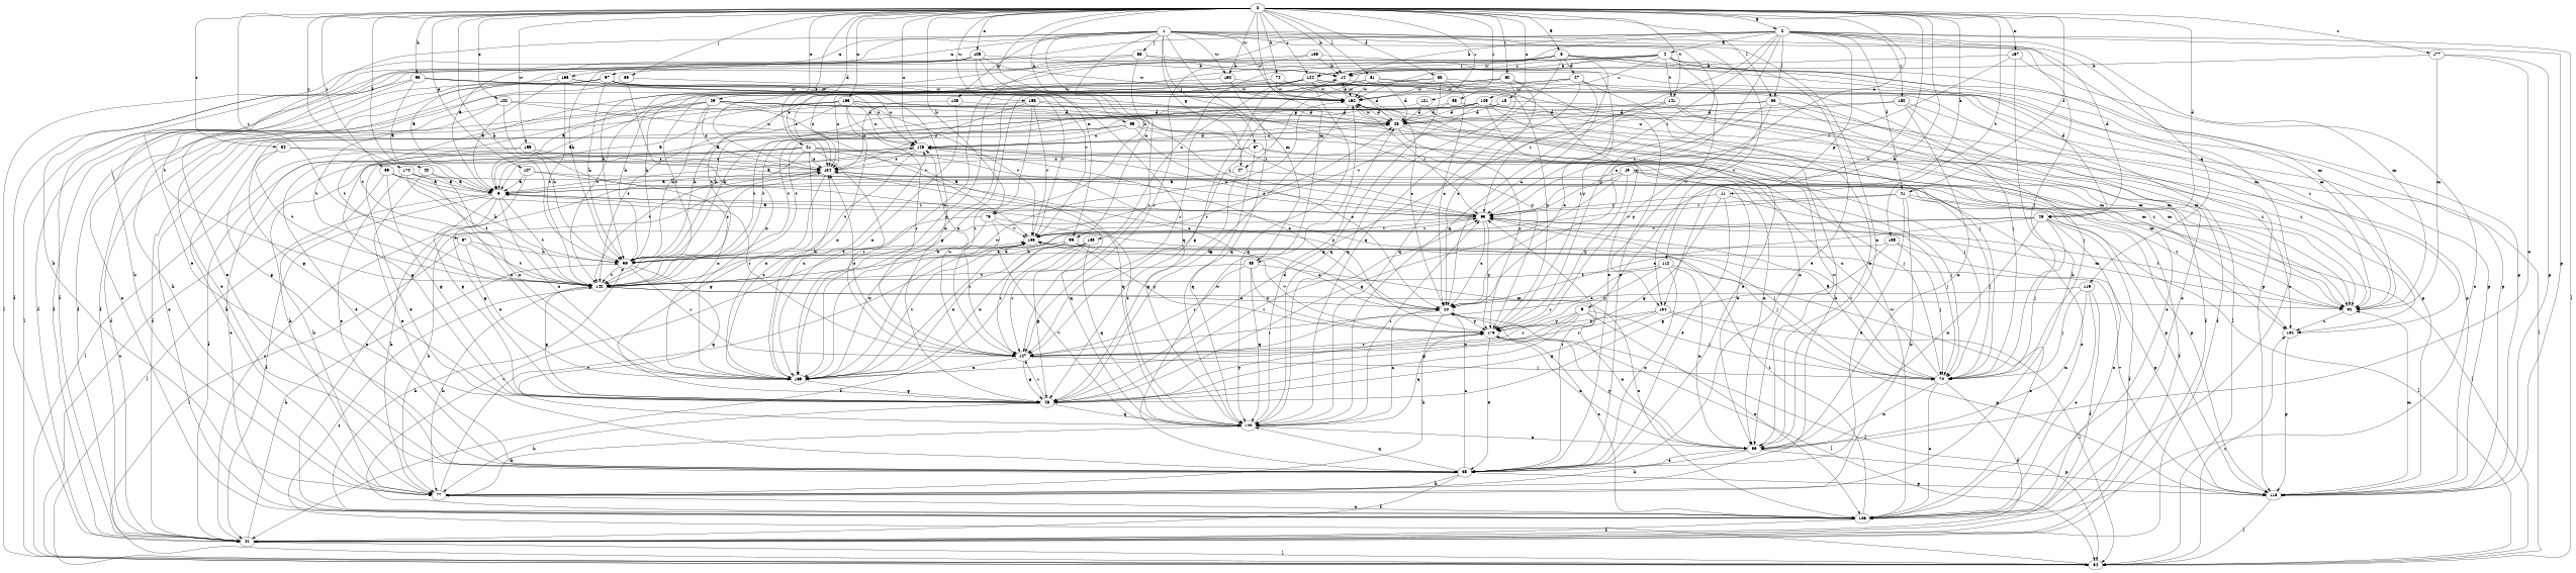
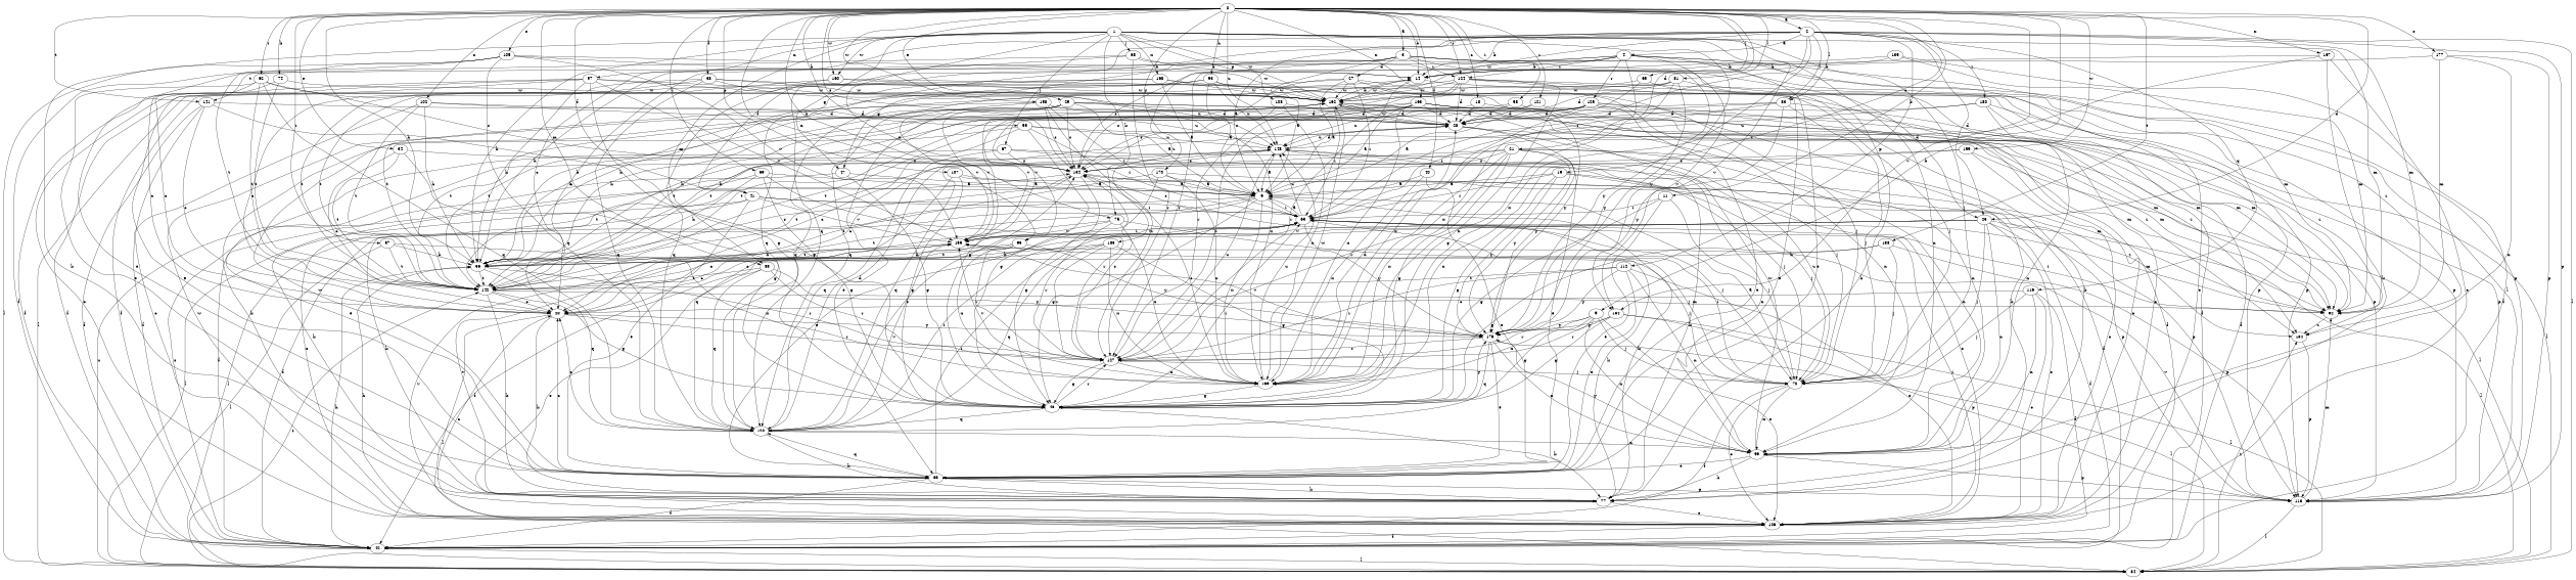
  strict digraph {
    0
    2
    3
    9
    11
    14
    18
    19
    21
    25
    29
    34
    38
    40
    41
    53
    55
    56
    57
    58
    59
    62
    65
    74
    75
    81
    83
    88
    95
    102
    105
    107
    121
    124
    134
    138
    141
    148
    154
    158
    159
    160
    163
    167
    170
    177
    92
    162
    4
    6
    20
    63
    84
    112
    113
    116
    120
    169
    180
    77
    27
    183
    184
    70
    99
    176
    106
    48
    127
    35
    142
    28
    42
    155
    135
    1
    47
    67
    68
    97
    108
    168
    125
    0 -> 2 [label=a]
    0 -> 3 [label=a]
    0 -> 9 [label=b]
    0 -> 11 [label=b]
    0 -> 14 [label=b]
    0 -> 18 [label=c]
    0 -> 19 [label=c]
    0 -> 21 [label=d]
    0 -> 25 [label=d]
    0 -> 29 [label=e]
    0 -> 34 [label=e]
    0 -> 38 [label=f]
    0 -> 40 [label=f]
    0 -> 41 [label=f]
    0 -> 53 [label=h]
    0 -> 55 [label=h]
    0 -> 56 [label=h]
    0 -> 57 [label=i]
    0 -> 58 [label=i]
    0 -> 59 [label=i]
    0 -> 62 [label=i]
    0 -> 65 [label=j]
    0 -> 74 [label=k]
    0 -> 75 [label=k]
    0 -> 81 [label=l]
    0 -> 83 [label=l]
    0 -> 88 [label=m]
    0 -> 95 [label=n]
    0 -> 102 [label=o]
    0 -> 105 [label=o]
    0 -> 107 [label=p]
    0 -> 121 [label=r]
    0 -> 124 [label=r]
    0 -> 134 [label=s]
    0 -> 138 [label=t]
    0 -> 141 [label=t]
    0 -> 148 [label=u]
    0 -> 154 [label=v]
    0 -> 158 [label=w]
    0 -> 159 [label=w]
    0 -> 160 [label=w]
    0 -> 163 [label=x]
    0 -> 167 [label=x]
    0 -> 170 [label=y]
-   0 -> 177 [label=z]
+   0 -> 177 [label=e]
    2 -> 14 [label=b]
    2 -> 25 [label=d]
    2 -> 41 [label=f]
    2 -> 83 [label=l]
    2 -> 92 [label=m]
    2 -> 162 [label=w]
    2 -> 4 [label=a]
    2 -> 6 [label=a]
    2 -> 20 [label=c]
    2 -> 63 [label=i]
    2 -> 84 [label=l]
    2 -> 112 [label=p]
    2 -> 113 [label=p]
    2 -> 116 [label=q]
    2 -> 120 [label=q]
    2 -> 169 [label=x]
    2 -> 180 [label=z]
    3 -> 25 [label=d]
    3 -> 124 [label=r]
    3 -> 6 [label=a]
    3 -> 20 [label=c]
    3 -> 113 [label=p]
    3 -> 120 [label=q]
    3 -> 77 [label=k]
    3 -> 27 [label=d]
    3 -> 183 [label=z]
    3 -> 184 [label=z]
    9 -> 169 [label=x]
    9 -> 70 [label=j]
    9 -> 99 [label=n]
    9 -> 176 [label=y]
    9 -> 106 [label=o]
    9 -> 48 [label=g]
    9 -> 127 [label=r]
    11 -> 63 [label=i]
    11 -> 70 [label=j]
    11 -> 48 [label=g]
    11 -> 35 [label=e]
    14 -> 162 [label=w]
    14 -> 106 [label=o]
    14 -> 127 [label=r]
    18 -> 113 [label=p]
    18 -> 142 [label=t]
    18 -> 28 [label=d]
    19 -> 6 [label=a]
    19 -> 63 [label=i]
    19 -> 70 [label=j]
    19 -> 176 [label=y]
    19 -> 106 [label=o]
    19 -> 48 [label=g]
    21 -> 134 [label=s]
    21 -> 120 [label=q]
    21 -> 169 [label=x]
    21 -> 99 [label=n]
    21 -> 176 [label=y]
    21 -> 48 [label=g]
    21 -> 127 [label=r]
    21 -> 35 [label=e]
    21 -> 142 [label=t]
    21 -> 42 [label=f]
    25 -> 20 [label=c]
    25 -> 84 [label=l]
    25 -> 70 [label=j]
    25 -> 99 [label=n]
    25 -> 106 [label=o]
    25 -> 142 [label=t]
    25 -> 42 [label=f]
    25 -> 155 [label=v]
    29 -> 56 [label=h]
    29 -> 134 [label=s]
    29 -> 92 [label=m]
    29 -> 6 [label=a]
    29 -> 184 [label=z]
    29 -> 35 [label=e]
    29 -> 142 [label=t]
    29 -> 28 [label=d]
    29 -> 155 [label=v]
    34 -> 134 [label=s]
    34 -> 20 [label=c]
    34 -> 48 [label=g]
    34 -> 142 [label=t]
    38 -> 162 [label=w]
    38 -> 20 [label=c]
    38 -> 113 [label=p]
    38 -> 120 [label=q]
    38 -> 169 [label=x]
    38 -> 142 [label=t]
    40 -> 6 [label=a]
    40 -> 169 [label=x]
    40 -> 35 [label=e]
    41 -> 63 [label=i]
    41 -> 84 [label=l]
    41 -> 77 [label=k]
    41 -> 70 [label=j]
    41 -> 35 [label=e]
    41 -> 155 [label=v]
    53 -> 148 [label=u]
    53 -> 162 [label=w]
    53 -> 6 [label=a]
    53 -> 84 [label=l]
    53 -> 113 [label=p]
    53 -> 42 [label=f]
    55 -> 148 [label=u]
    55 -> 92 [label=m]
    55 -> 20 [label=c]
    55 -> 63 [label=i]
    55 -> 77 [label=k]
    55 -> 48 [label=g]
    56 -> 14 [label=b]
    56 -> 134 [label=s]
    56 -> 120 [label=q]
    56 -> 127 [label=r]
    56 -> 142 [label=t]
    57 -> 56 [label=h]
    57 -> 84 [label=l]
    57 -> 169 [label=x]
    57 -> 142 [label=t]
    58 -> 92 [label=m]
    58 -> 142 [label=t]
    58 -> 28 [label=d]
    59 -> 56 [label=h]
    59 -> 6 [label=a]
    59 -> 77 [label=k]
    59 -> 48 [label=g]
    59 -> 127 [label=r]
    62 -> 134 [label=s]
    62 -> 162 [label=w]
    62 -> 20 [label=c]
    62 -> 120 [label=q]
    62 -> 35 [label=e]
    62 -> 142 [label=t]
    65 -> 162 [label=w]
    65 -> 169 [label=x]
    65 -> 77 [label=k]
    74 -> 162 [label=w]
    74 -> 20 [label=c]
    74 -> 142 [label=t]
    75 -> 169 [label=x]
    75 -> 70 [label=j]
    75 -> 127 [label=r]
    75 -> 142 [label=t]
    75 -> 155 [label=v]
    81 -> 56 [label=h]
    81 -> 162 [label=w]
    81 -> 169 [label=x]
    81 -> 176 [label=y]
    81 -> 35 [label=e]
    81 -> 28 [label=d]
    83 -> 63 [label=i]
    83 -> 184 [label=z]
    83 -> 70 [label=j]
    83 -> 176 [label=y]
    83 -> 142 [label=t]
    83 -> 28 [label=d]
    88 -> 120 [label=q]
    88 -> 176 [label=y]
    88 -> 106 [label=o]
    88 -> 127 [label=r]
    88 -> 142 [label=t]
    95 -> 56 [label=h]
    95 -> 20 [label=c]
    95 -> 169 [label=x]
    95 -> 176 [label=y]
    95 -> 127 [label=r]
    102 -> 56 [label=h]
    102 -> 148 [label=u]
    102 -> 142 [label=t]
    102 -> 28 [label=d]
    102 -> 42 [label=f]
    105 -> 14 [label=b]
    105 -> 162 [label=w]
    105 -> 84 [label=l]
    105 -> 120 [label=q]
    105 -> 142 [label=t]
    105 -> 42 [label=f]
    105 -> 155 [label=v]
    107 -> 6 [label=a]
    107 -> 113 [label=p]
    107 -> 120 [label=q]
    107 -> 48 [label=g]
    121 -> 56 [label=h]
    121 -> 92 [label=m]
    121 -> 28 [label=d]
    124 -> 134 [label=s]
    124 -> 162 [label=w]
-   124 -> 84 [label=l]
+   124 -> 113 [label=l]
    124 -> 120 [label=q]
    124 -> 70 [label=j]
    124 -> 48 [label=g]
    124 -> 127 [label=r]
    124 -> 28 [label=d]
    124 -> 42 [label=f]
    134 -> 6 [label=a]
    134 -> 184 [label=z]
    134 -> 106 [label=o]
    134 -> 48 [label=g]
    138 -> 56 [label=h]
    138 -> 113 [label=p]
    138 -> 70 [label=j]
    138 -> 48 [label=g]
    141 -> 20 [label=c]
    141 -> 106 [label=o]
    141 -> 48 [label=g]
    141 -> 28 [label=d]
    141 -> 42 [label=f]
    148 -> 134 [label=s]
    148 -> 6 [label=a]
    148 -> 20 [label=c]
    148 -> 77 [label=k]
    148 -> 99 [label=n]
    148 -> 142 [label=t]
    148 -> 28 [label=d]
    154 -> 84 [label=l]
    154 -> 113 [label=p]
    154 -> 176 [label=y]
    154 -> 48 [label=g]
    154 -> 127 [label=r]
    158 -> 134 [label=s]
    158 -> 63 [label=i]
    158 -> 127 [label=r]
    158 -> 142 [label=t]
    158 -> 28 [label=d]
    158 -> 155 [label=v]
    159 -> 134 [label=s]
    159 -> 84 [label=l]
    159 -> 169 [label=x]
    159 -> 106 [label=o]
    160 -> 162 [label=w]
    160 -> 113 [label=p]
    160 -> 120 [label=q]
    160 -> 142 [label=t]
    163 -> 56 [label=h]
    163 -> 148 [label=u]
    163 -> 6 [label=a]
    163 -> 169 [label=x]
    163 -> 99 [label=n]
    163 -> 106 [label=o]
    163 -> 127 [label=r]
    163 -> 28 [label=d]
    163 -> 42 [label=f]
    163 -> 155 [label=v]
    167 -> 14 [label=b]
    167 -> 63 [label=i]
    167 -> 77 [label=k]
    167 -> 106 [label=o]
    170 -> 6 [label=a]
    170 -> 113 [label=p]
    170 -> 169 [label=x]
    170 -> 35 [label=e]
    170 -> 142 [label=t]
    177 -> 14 [label=b]
    177 -> 92 [label=m]
    177 -> 113 [label=p]
    177 -> 99 [label=n]
    92 -> 63 [label=i]
    92 -> 184 [label=z]
    162 -> 14 [label=b]
    162 -> 92 [label=m]
    162 -> 63 [label=i]
    162 -> 48 [label=g]
    162 -> 28 [label=d]
    4 -> 14 [label=b]
    4 -> 124 [label=r]
    4 -> 134 [label=s]
    4 -> 141 [label=t]
    4 -> 154 [label=v]
    4 -> 92 [label=m]
    4 -> 169 [label=x]
    4 -> 106 [label=o]
    4 -> 35 [label=e]
    4 -> 47 [label=g]
    4 -> 125 [label=r]
    6 -> 63 [label=i]
    6 -> 84 [label=l]
    6 -> 169 [label=x]
    6 -> 77 [label=k]
    6 -> 48 [label=g]
    6 -> 142 [label=t]
    6 -> 42 [label=f]
    20 -> 84 [label=l]
    20 -> 77 [label=k]
    20 -> 176 [label=y]
    20 -> 127 [label=r]
    63 -> 134 [label=s]
    63 -> 148 [label=u]
    63 -> 92 [label=m]
    63 -> 6 [label=a]
    63 -> 20 [label=c]
    63 -> 77 [label=k]
    63 -> 176 [label=y]
    63 -> 155 [label=v]
    84 -> 148 [label=u]
    84 -> 184 [label=z]
    84 -> 142 [label=t]
    112 -> 99 [label=n]
    112 -> 176 [label=y]
    112 -> 106 [label=o]
    112 -> 127 [label=r]
    112 -> 35 [label=e]
    112 -> 142 [label=t]
    113 -> 92 [label=m]
    113 -> 84 [label=l]
    113 -> 155 [label=v]
    116 -> 20 [label=c]
    116 -> 70 [label=j]
    116 -> 99 [label=n]
    116 -> 106 [label=o]
    116 -> 42 [label=f]
    120 -> 134 [label=s]
    120 -> 20 [label=c]
    120 -> 63 [label=i]
    120 -> 77 [label=k]
    120 -> 99 [label=n]
    120 -> 28 [label=d]
    120 -> 155 [label=v]
    169 -> 134 [label=s]
    169 -> 148 [label=u]
    169 -> 162 [label=w]
    169 -> 48 [label=g]
    169 -> 28 [label=d]
    169 -> 155 [label=v]
    180 -> 148 [label=u]
    180 -> 84 [label=l]
    180 -> 99 [label=n]
    180 -> 28 [label=d]
    180 -> 42 [label=f]
    77 -> 106 [label=o]
    77 -> 155 [label=v]
    27 -> 134 [label=s]
    27 -> 162 [label=w]
    27 -> 6 [label=a]
    27 -> 63 [label=i]
    27 -> 120 [label=q]
    27 -> 70 [label=j]
    27 -> 99 [label=n]
    183 -> 56 [label=h]
    183 -> 120 [label=q]
    183 -> 169 [label=x]
    183 -> 48 [label=g]
    183 -> 127 [label=r]
    183 -> 42 [label=f]
    184 -> 113 [label=p]
    70 -> 148 [label=u]
    70 -> 6 [label=a]
    70 -> 63 [label=i]
    70 -> 99 [label=n]
    70 -> 106 [label=o]
    70 -> 42 [label=f]
    99 -> 162 [label=w]
    99 -> 113 [label=p]
    99 -> 77 [label=k]
    99 -> 176 [label=y]
    99 -> 35 [label=e]
    176 -> 84 [label=l]
    176 -> 120 [label=q]
    176 -> 99 [label=n]
    176 -> 127 [label=r]
    176 -> 35 [label=e]
    176 -> 155 [label=v]
    106 -> 56 [label=h]
    106 -> 162 [label=w]
    106 -> 20 [label=c]
    106 -> 63 [label=i]
    106 -> 42 [label=f]
    106 -> 155 [label=v]
    48 -> 63 [label=i]
    48 -> 120 [label=q]
    48 -> 77 [label=k]
    48 -> 176 [label=y]
    48 -> 127 [label=r]
    127 -> 134 [label=s]
    127 -> 148 [label=u]
    127 -> 169 [label=x]
    127 -> 70 [label=j]
    127 -> 48 [label=g]
    35 -> 162 [label=w]
    35 -> 20 [label=c]
    35 -> 63 [label=i]
    35 -> 113 [label=p]
    35 -> 120 [label=q]
    35 -> 77 [label=k]
    35 -> 42 [label=f]
    142 -> 92 [label=m]
    142 -> 20 [label=c]
    142 -> 77 [label=k]
    142 -> 48 [label=g]
    28 -> 148 [label=u]
    28 -> 92 [label=m]
    28 -> 162 [label=w]
    28 -> 70 [label=j]
    28 -> 176 [label=y]
    42 -> 56 [label=h]
    42 -> 134 [label=s]
    42 -> 84 [label=l]
    155 -> 56 [label=h]
    155 -> 63 [label=i]
    155 -> 70 [label=j]
    135 -> 14 [label=b]
    135 -> 92 [label=m]
    135 -> 127 [label=r]
    135 -> 42 [label=f]
    1 -> 56 [label=h]
    1 -> 75 [label=k]
    1 -> 88 [label=m]
    1 -> 95 [label=n]
    1 -> 154 [label=v]
    1 -> 160 [label=w]
    1 -> 92 [label=m]
    1 -> 162 [label=w]
    1 -> 77 [label=k]
    1 -> 70 [label=j]
    1 -> 99 [label=n]
    1 -> 176 [label=y]
    1 -> 47 [label=g]
    1 -> 67 [label=j]
    1 -> 68 [label=j]
    1 -> 97 [label=n]
    1 -> 108 [label=p]
    1 -> 168 [label=x]
    47 -> 6 [label=a]
    47 -> 48 [label=g]
    47 -> 42 [label=f]
    67 -> 134 [label=s]
    67 -> 92 [label=m]
    67 -> 120 [label=q]
    67 -> 70 [label=j]
    67 -> 35 [label=e]
    68 -> 14 [label=b]
    68 -> 56 [label=h]
    68 -> 176 [label=y]
    68 -> 127 [label=r]
    68 -> 35 [label=e]
    97 -> 56 [label=h]
    97 -> 148 [label=u]
    97 -> 162 [label=w]
    97 -> 106 [label=o]
    97 -> 48 [label=g]
    97 -> 35 [label=e]
    97 -> 42 [label=f]
    97 -> 155 [label=v]
    108 -> 134 [label=s]
    108 -> 169 [label=x]
    108 -> 28 [label=d]
    168 -> 162 [label=w]
    168 -> 6 [label=a]
    168 -> 176 [label=y]
    168 -> 142 [label=t]
    168 -> 42 [label=f]
    125 -> 56 [label=h]
    125 -> 6 [label=a]
    125 -> 113 [label=p]
    125 -> 77 [label=k]
    125 -> 184 [label=z]
    125 -> 35 [label=e]
    125 -> 142 [label=t]
    125 -> 28 [label=d]
    125 -> 155 [label=v]
  }
